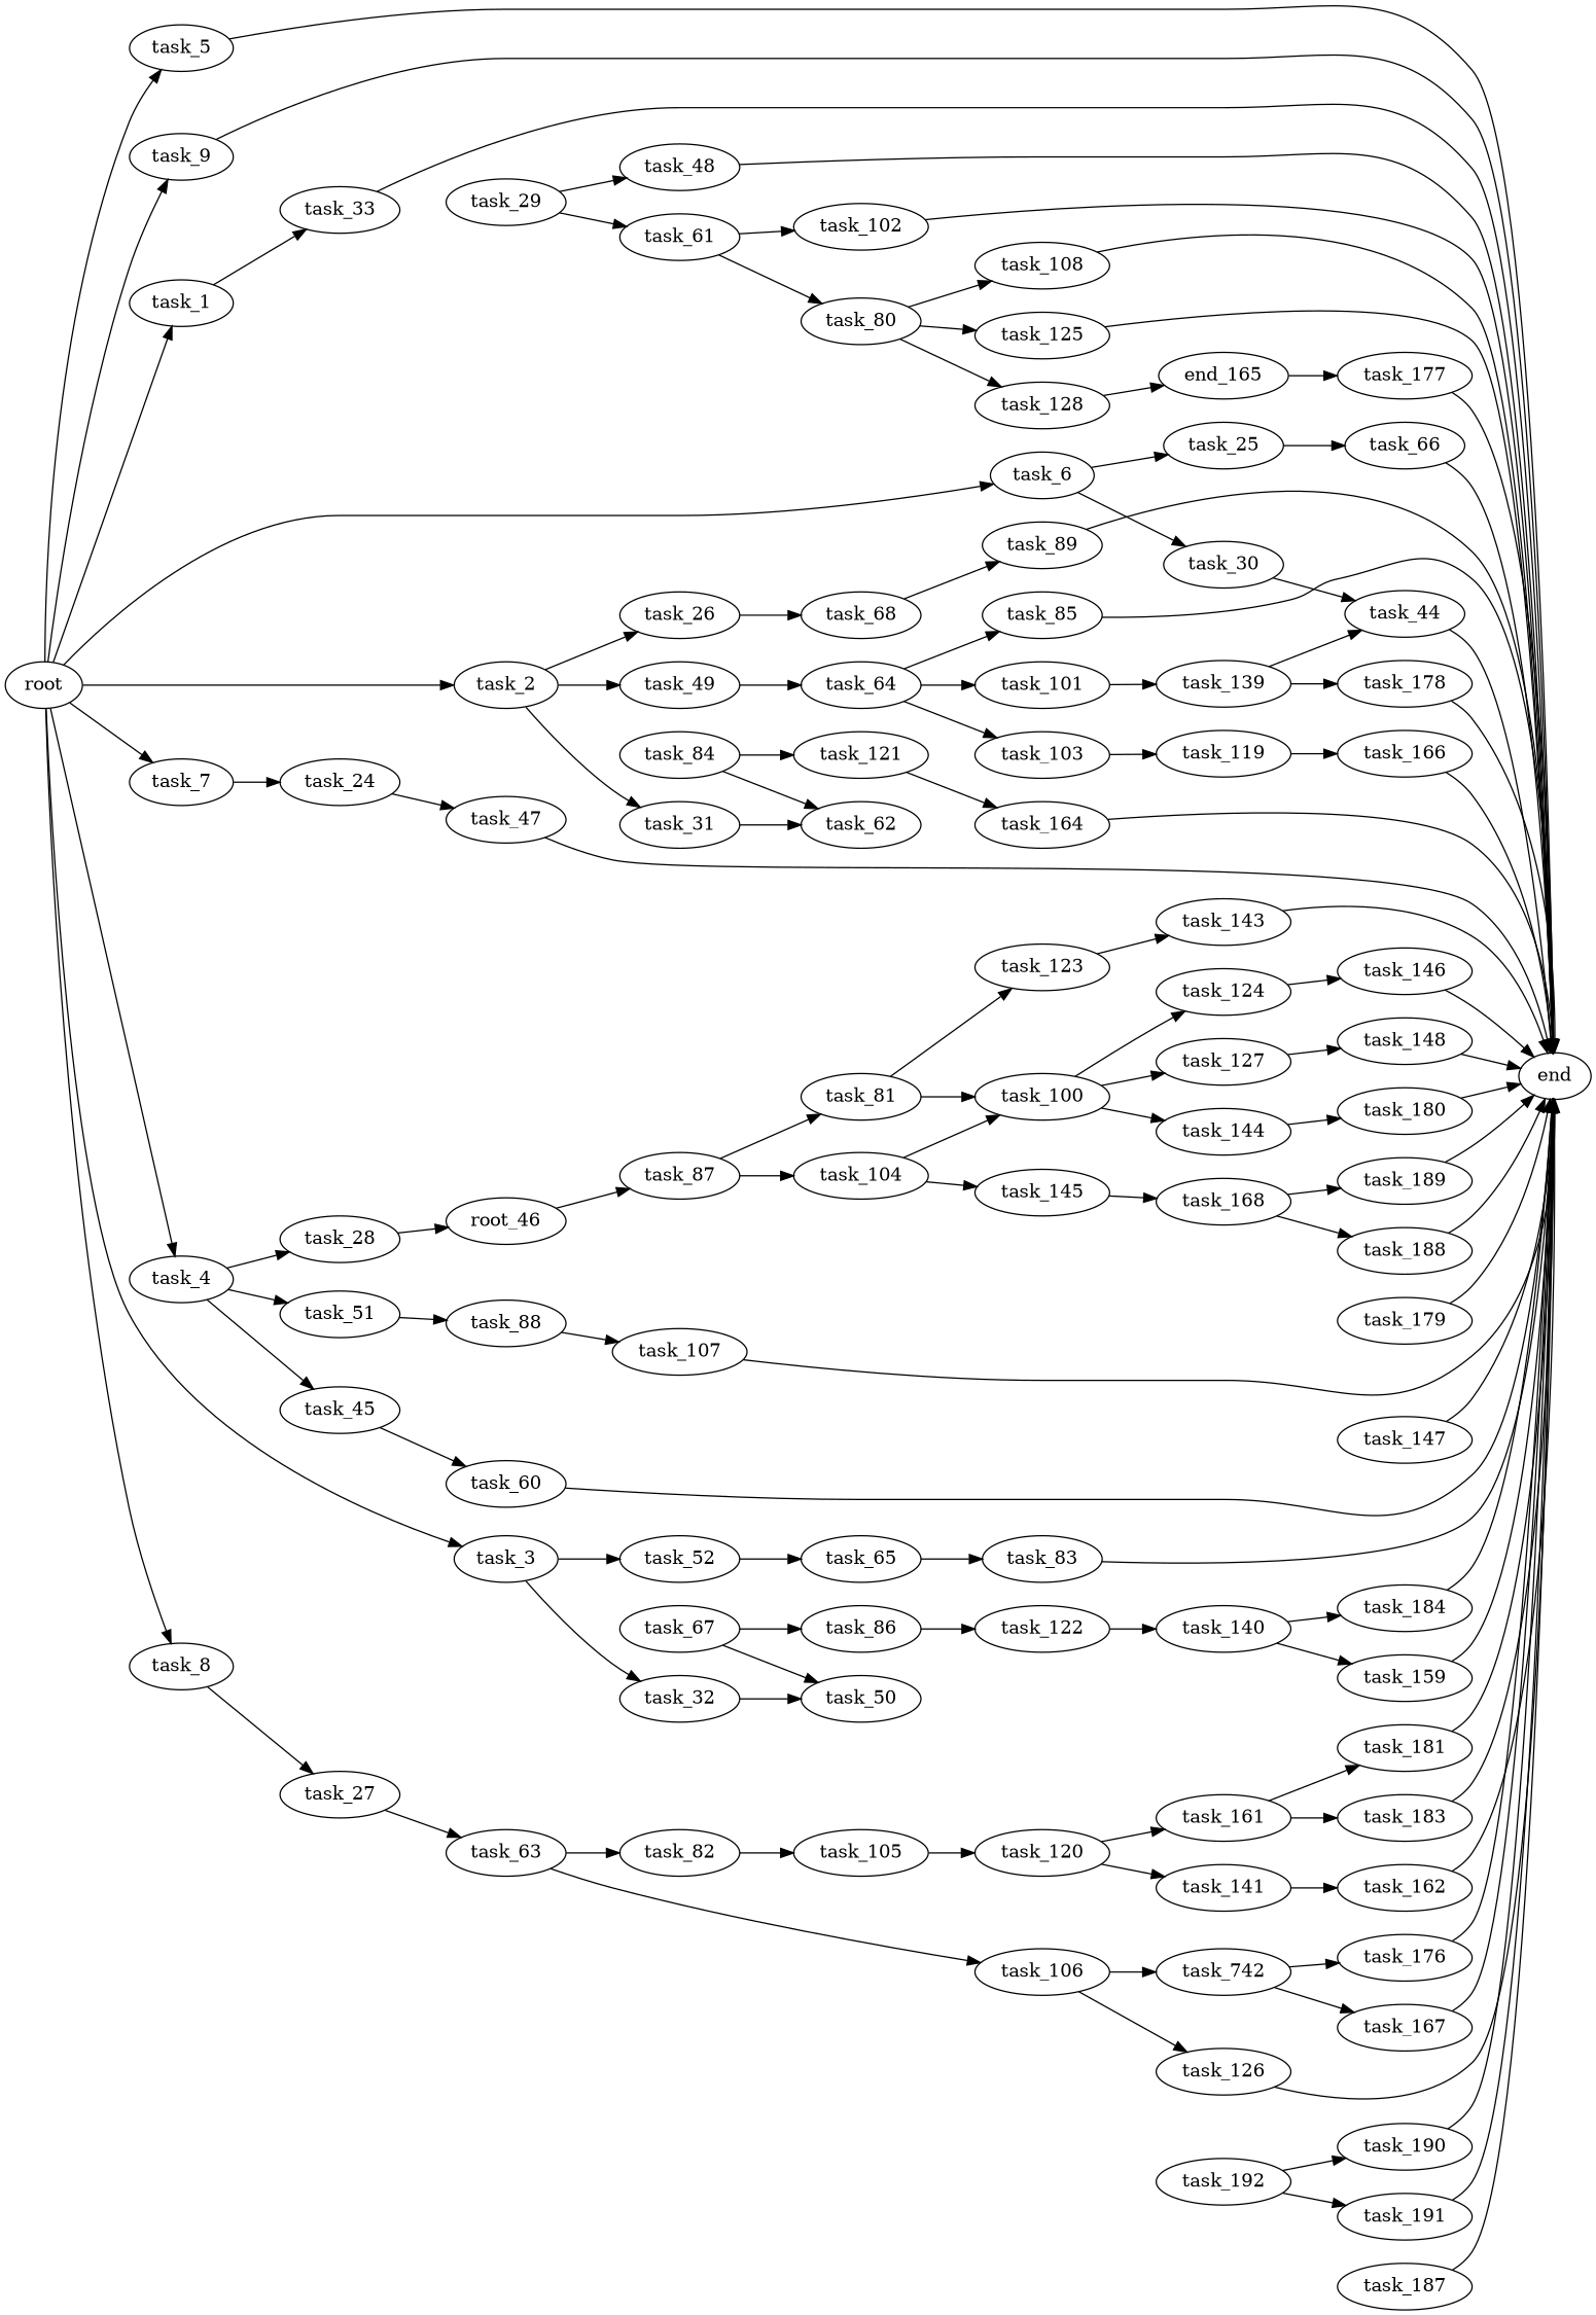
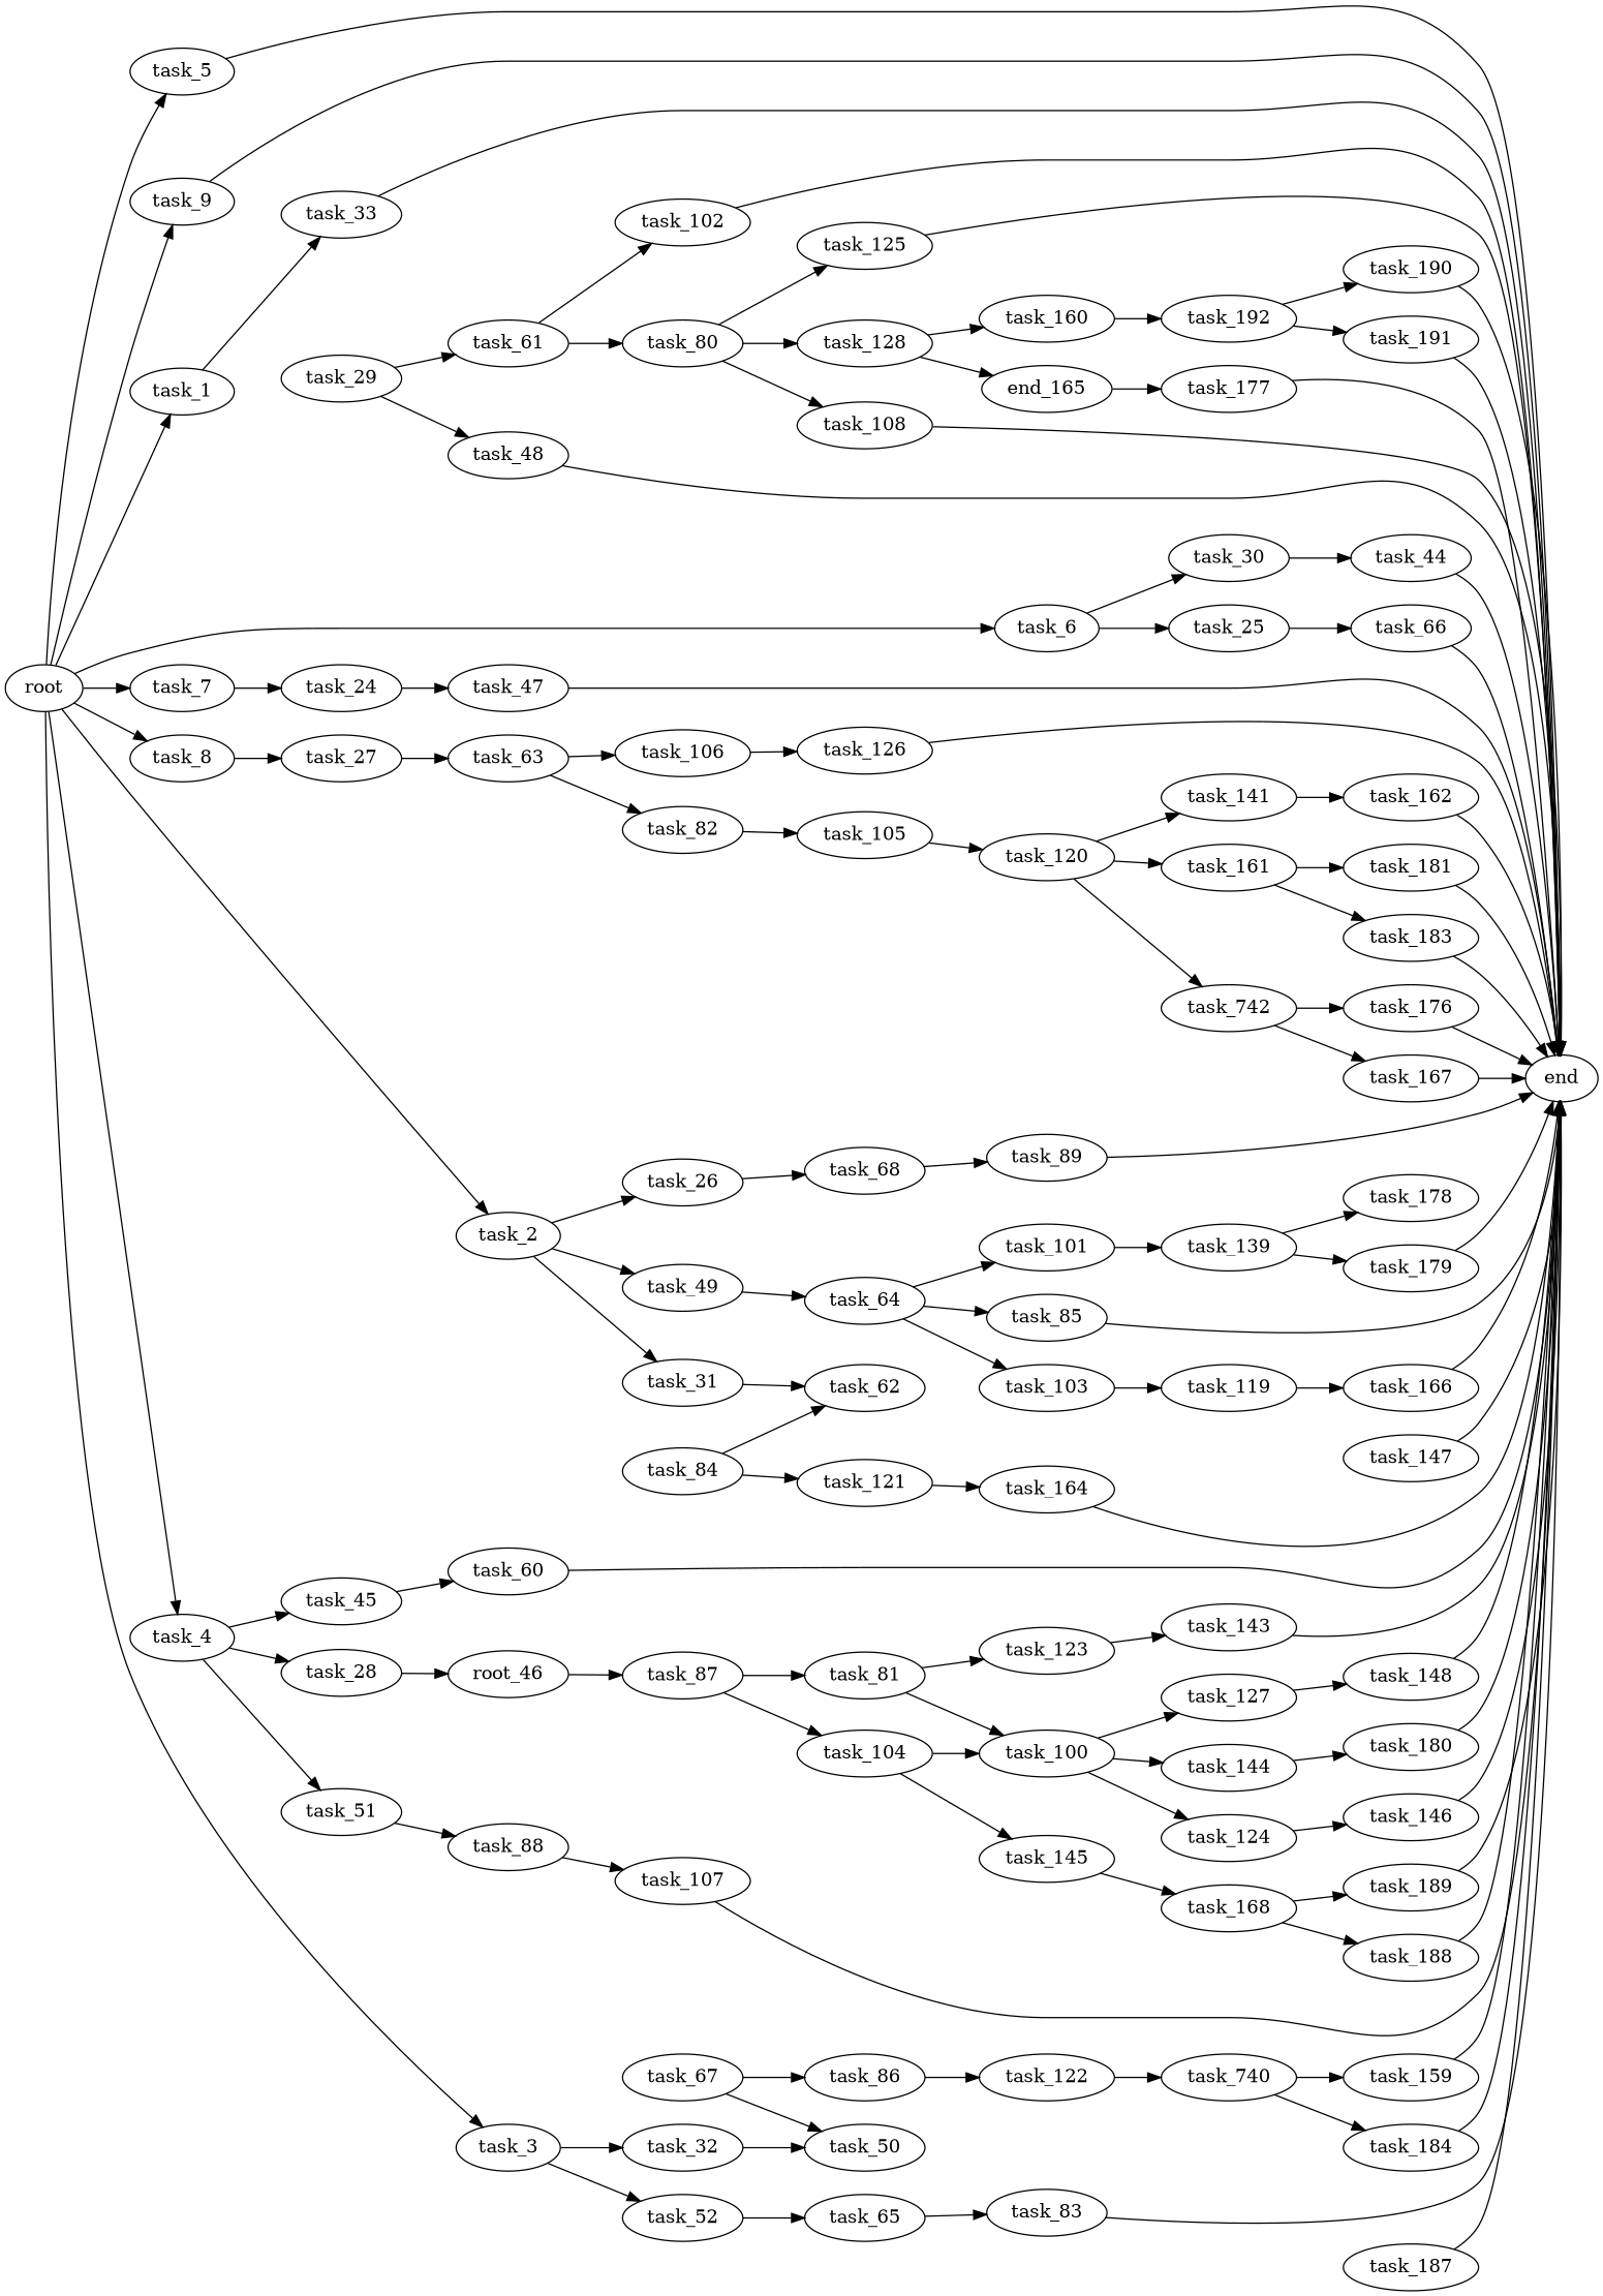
  digraph {
    rankdir=LR
    root
    task_1
    task_2
    task_3
    task_4
    task_5
    task_6
    task_7
    task_8
    task_9
    task_33
    task_26
    task_31
    task_49
    task_32
    task_52
    task_28
    task_45
    task_51
    end
    task_25
    task_30
    task_24
    task_27
    task_68
    task_29
    task_48
    task_61
    task_62
    task_64
    task_50
    task_65
    n33 [label=root_46]
    task_60
    task_88
    task_66
    task_44
    task_47
    task_63
    task_89
    task_82
    task_106
    task_87
    task_80
    task_102
    task_81
    task_104
    task_85
    task_101
    task_103
    task_67
    task_86
    task_100
    task_123
    task_107
    task_83
    task_108
    task_125
    task_128
    task_84
    task_121
    task_105
    task_126
    n64 [label=task_742]
    task_139
    task_119
    task_122
+   task_160
    n69 [label=end_165]
    task_124
    task_127
    task_144
    task_143
    task_120
    task_164
-   task_140
+   task_140 [label=task_740]
    task_145
    task_146
    task_148
    task_180
    task_178
    task_179
    task_166
    task_168
    task_147
    task_141
    task_161
    task_167
    task_176
    task_162
    task_181
    task_183
    task_159
    task_184
    n95 [label=task_192]
    task_177
    task_188
    task_189
    task_190
    task_191
    task_187
    root -> task_1
    root -> task_2
    root -> task_3
    root -> task_4
    root -> task_5
    root -> task_6
    root -> task_7
    root -> task_8
    root -> task_9
    task_1 -> task_33
    task_2 -> task_26
    task_2 -> task_31
    task_2 -> task_49
    task_3 -> task_32
    task_3 -> task_52
    task_4 -> task_28
    task_4 -> task_45
    task_4 -> task_51
    task_5 -> end
    task_6 -> task_25
    task_6 -> task_30
    task_7 -> task_24
    task_8 -> task_27
    task_9 -> end
    task_33 -> end
    task_26 -> task_68
    task_31 -> task_62
    task_49 -> task_64
    task_32 -> task_50
    task_52 -> task_65
    task_28 -> n33
    task_45 -> task_60
    task_51 -> task_88
    task_25 -> task_66
    task_30 -> task_44
    task_24 -> task_47
    task_27 -> task_63
    task_68 -> task_89
    task_29 -> task_48
    task_29 -> task_61
    task_48 -> end
    task_61 -> task_80
    task_61 -> task_102
    task_64 -> task_85
    task_64 -> task_101
    task_64 -> task_103
    task_65 -> task_83
    n33 -> task_87
    task_60 -> end
    task_88 -> task_107
    task_66 -> end
    task_44 -> end
    task_47 -> end
    task_63 -> task_82
    task_63 -> task_106
    task_89 -> end
    task_82 -> task_105
    task_106 -> task_126
-   task_106 -> n64
+   task_120 -> n64
    task_87 -> task_81
    task_87 -> task_104
    task_80 -> task_108
    task_80 -> task_125
    task_80 -> task_128
    task_102 -> end
    task_81 -> task_100
    task_81 -> task_123
    task_104 -> task_100
    task_104 -> task_145
    task_85 -> end
    task_101 -> task_139
    task_103 -> task_119
    task_67 -> task_50
    task_67 -> task_86
    task_86 -> task_122
    task_100 -> task_124
    task_100 -> task_127
    task_100 -> task_144
    task_123 -> task_143
    task_107 -> end
    task_83 -> end
    task_108 -> end
    task_125 -> end
+   task_128 -> task_160
    task_128 -> n69
    task_84 -> task_62
    task_84 -> task_121
    task_121 -> task_164
    task_105 -> task_120
    task_126 -> end
    n64 -> task_167
    n64 -> task_176
    task_139 -> task_178
-   task_139 -> task_44
+   task_139 -> task_179
    task_119 -> task_166
    task_122 -> task_140
+   task_160 -> n95
    n69 -> task_177
    task_124 -> task_146
    task_127 -> task_148
    task_144 -> task_180
    task_143 -> end
    task_120 -> task_141
    task_120 -> task_161
    task_164 -> end
    task_140 -> task_159
    task_140 -> task_184
    task_145 -> task_168
    task_146 -> end
    task_148 -> end
    task_180 -> end
-   task_178 -> end
    task_179 -> end
    task_166 -> end
    task_168 -> task_188
    task_168 -> task_189
    task_147 -> end
    task_141 -> task_162
    task_161 -> task_181
    task_161 -> task_183
    task_167 -> end
    task_176 -> end
    task_162 -> end
    task_181 -> end
    task_183 -> end
    task_159 -> end
    task_184 -> end
    n95 -> task_190
    n95 -> task_191
    task_177 -> end
    task_188 -> end
    task_189 -> end
    task_190 -> end
    task_191 -> end
    task_187 -> end
  }
